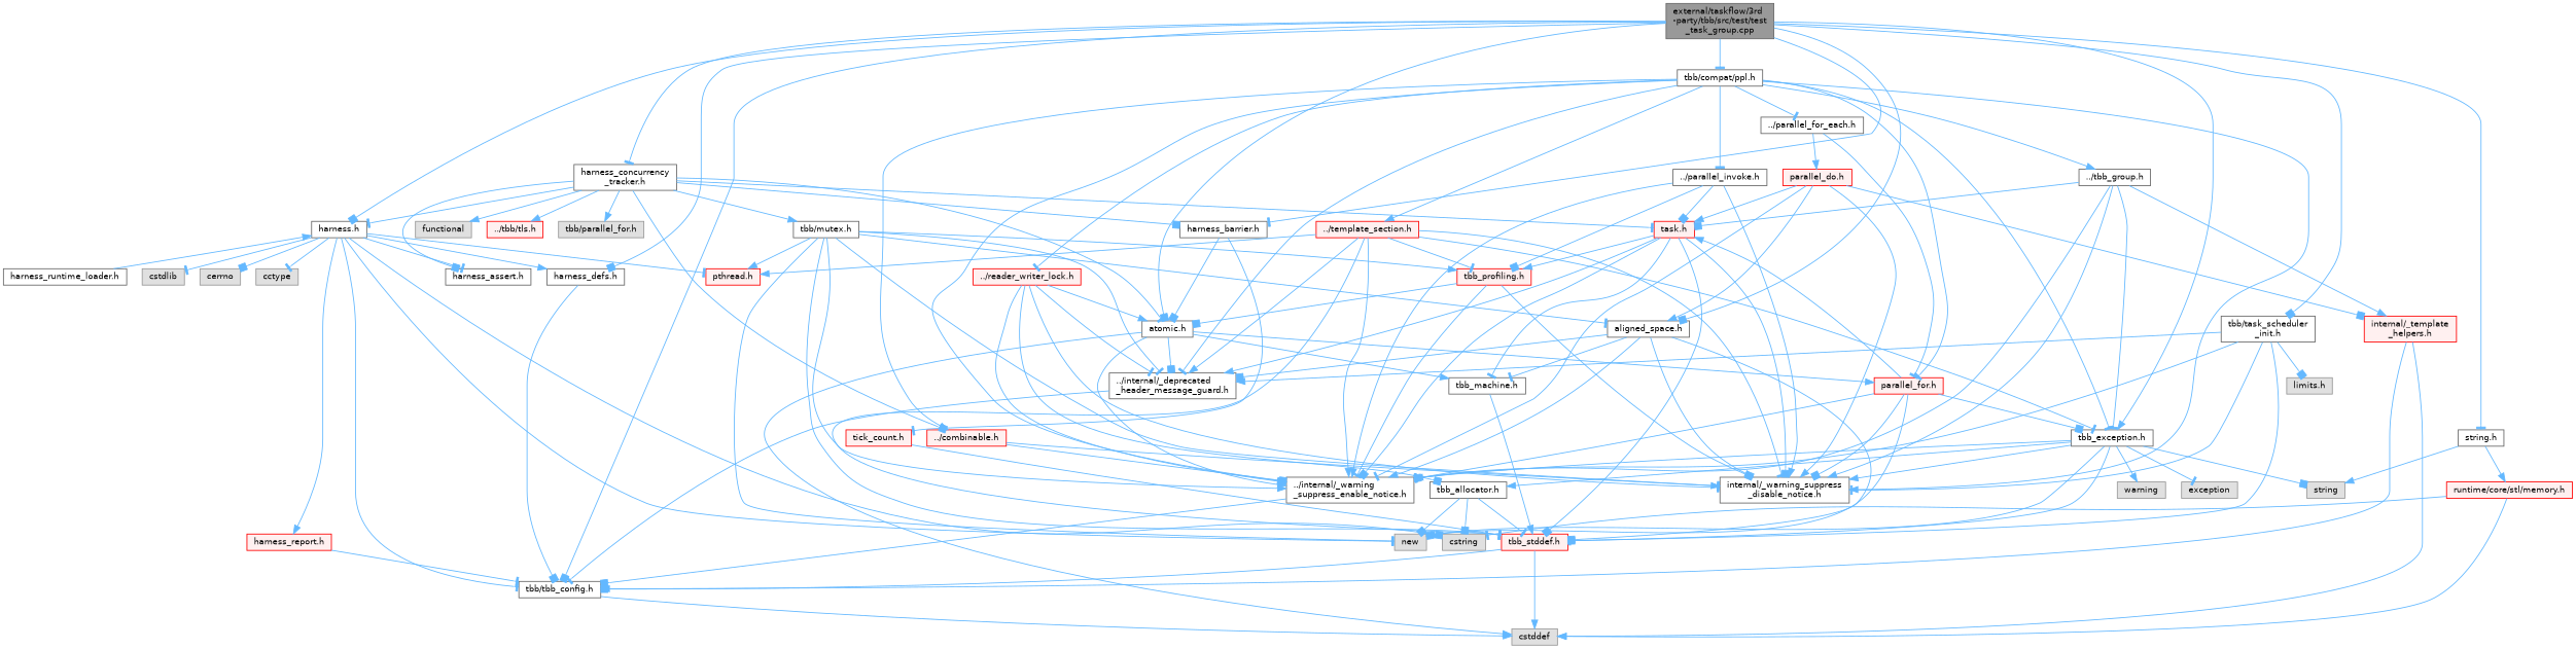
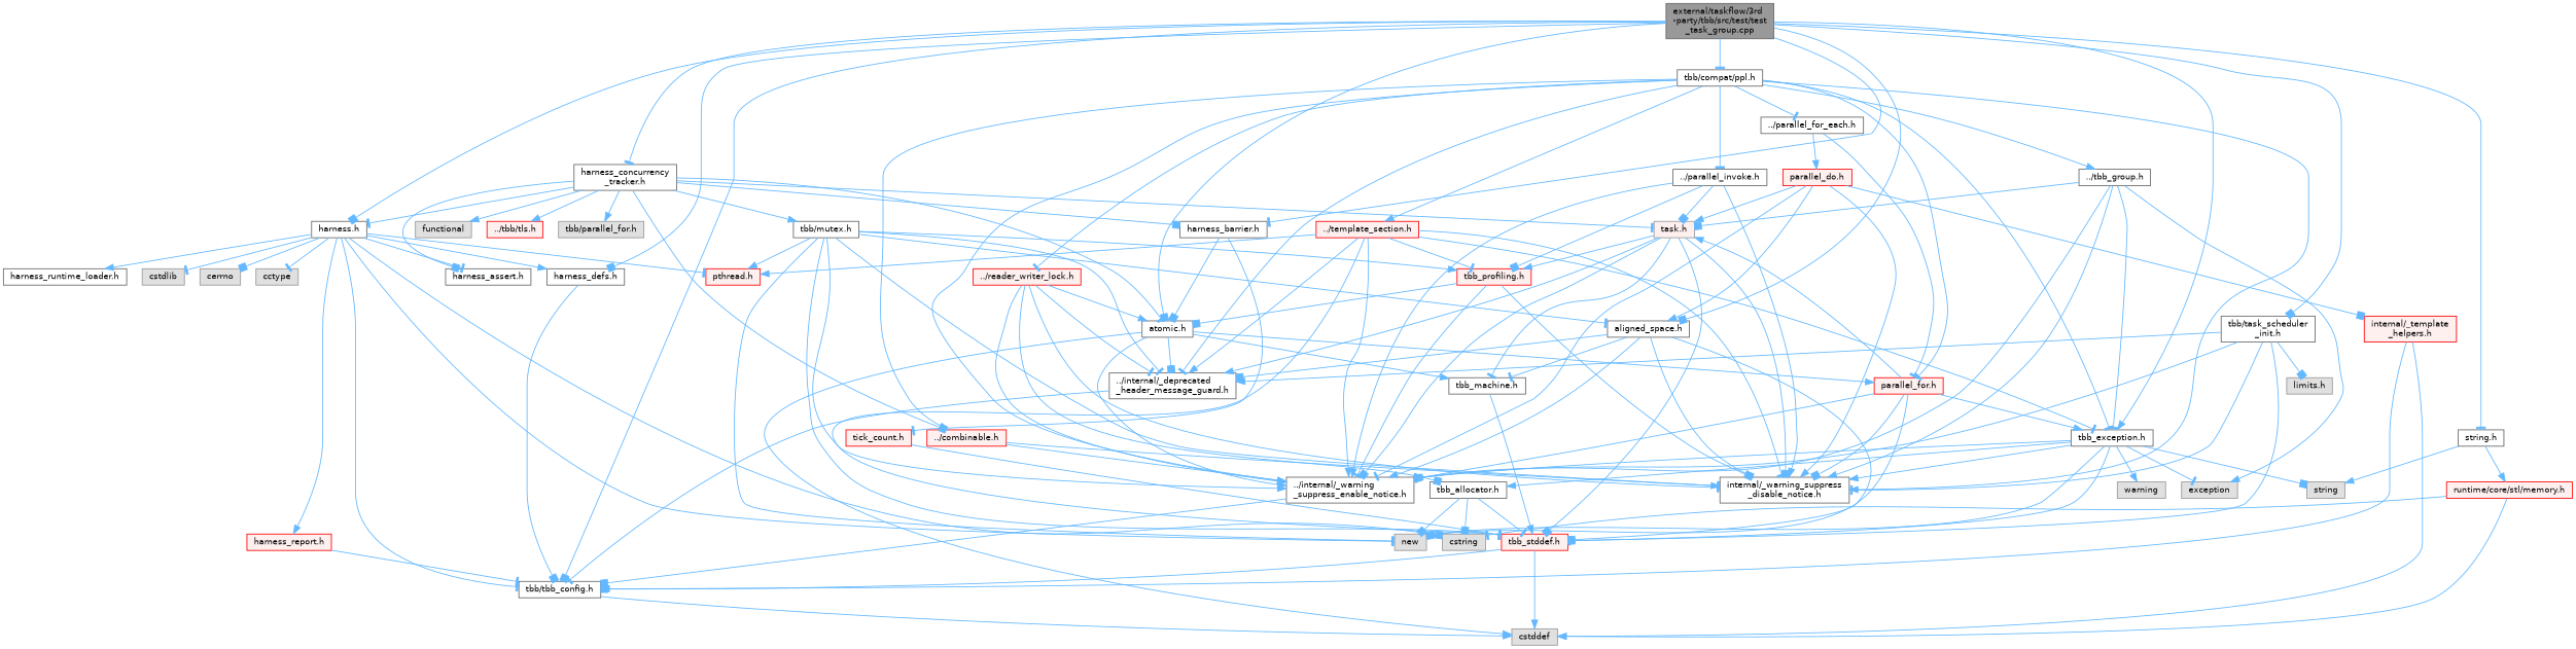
  digraph {
    fontname="DejaVu Sans"
    node [color=grey40 fillcolor=white fontname="DejaVu Sans" fontsize=10 shape=box style=filled]
    edge [arrowhead=normal color=steelblue1 fontname="DejaVu Sans" fontsize=10 labelfontname=Helvetica labelfontsize=10 style=solid]
    n1 [color=gray40 fillcolor=grey60 fontcolor=black height=0.2 label="external/taskflow/3rd\l-party/tbb/src/test/test\l_task_group.cpp" width=0.4]
    n2 [height=0.2 label="harness_defs.h" width=0.4]
    n3 [height=0.2 label="tbb/tbb_config.h" width=0.4]
    n4 [height=0.2 label="tbb/compat/ppl.h" width=0.4]
    n5 [height=0.2 label="atomic.h" width=0.4]
    n6 [height=0.2 label="tbb_exception.h" width=0.4]
    n7 [height=0.2 label="aligned_space.h" width=0.4]
    n8 [height=0.2 label="tbb/task_scheduler\l_init.h" width=0.4]
    n9 [height=0.2 label="harness.h" width=0.4]
    n10 [height=0.2 label="harness_concurrency\l_tracker.h" width=0.4]
    n11 [height=0.2 label="harness_barrier.h" width=0.4]
    n12 [height=0.2 label="string.h" width=0.4]
    n13 [color=grey60 fillcolor="#E0E0E0" height=0.2 label=cstddef width=0.4]
    n14 [height=0.2 label="../internal/_deprecated\l_header_message_guard.h" width=0.4]
    n15 [height=0.2 label="../internal/_warning\l_suppress_enable_notice.h" width=0.4]
    n16 [height=0.2 label="../tbb_group.h" width=0.4]
    n17 [height=0.2 label="internal/_warning_suppress\l_disable_notice.h" width=0.4]
    n18 [height=0.2 label="../parallel_invoke.h" width=0.4]
    n19 [height=0.2 label="../parallel_for_each.h" width=0.4]
    n20 [color=red fillcolor="#FFF0F0" height=0.2 label="parallel_for.h" width=0.4]
    n21 [color=red fillcolor="#FFF0F0" height=0.2 label="../template_section.h" width=0.4]
    n22 [color=red fillcolor="#FFF0F0" height=0.2 label="../reader_writer_lock.h" width=0.4]
    n23 [color=red fillcolor="#FFF0F0" height=0.2 label="../combinable.h" width=0.4]
    n24 [height=0.2 label="tbb_machine.h" width=0.4]
    n25 [color=red fillcolor="#FFF0F0" height=0.2 label="tbb_stddef.h" width=0.4]
    n26 [color=grey60 fillcolor="#E0E0E0" height=0.2 label=exception width=0.4]
    n27 [color=grey60 fillcolor="#E0E0E0" height=0.2 label=new width=0.4]
    n28 [color=grey60 fillcolor="#E0E0E0" height=0.2 label=string width=0.4]
    n29 [height=0.2 label="tbb_allocator.h" width=0.4]
    n30 [color=grey60 fillcolor="#E0E0E0" height=0.2 label=warning width=0.4]
    n31 [color=grey60 fillcolor="#E0E0E0" height=0.2 label="limits.h" width=0.4]
    n32 [color=grey60 fillcolor="#E0E0E0" height=0.2 label=cstring width=0.4]
    n33 [color=red fillcolor="#FFF0F0" height=0.2 label="pthread.h" width=0.4]
    n34 [color=grey60 fillcolor="#E0E0E0" height=0.2 label=cstdlib width=0.4]
    n35 [color=grey60 fillcolor="#E0E0E0" height=0.2 label=cerrno width=0.4]
    n36 [color=grey60 fillcolor="#E0E0E0" height=0.2 label=cctype width=0.4]
    n37 [height=0.2 label="harness_runtime_loader.h" width=0.4]
    n38 [color=red fillcolor="#FFF0F0" height=0.2 label="harness_report.h" width=0.4]
    n39 [height=0.2 label="harness_assert.h" width=0.4]
-   n40 [color=red fillcolor="#FFF0F0" height=0.2 label="task.h" width=0.4]
+   n40 [color=grey60 fillcolor="#FFF0F0" height=0.2 label="task.h" width=0.4]
    n41 [color=red fillcolor="#FFF0F0" height=0.2 label="../tbb/tls.h" width=0.4]
    n42 [height=0.2 label="tbb/mutex.h" width=0.4]
    n43 [color=grey60 fillcolor="#E0E0E0" height=0.2 label="tbb/parallel_for.h" width=0.4]
    n44 [color=grey60 fillcolor="#E0E0E0" height=0.2 label=functional width=0.4]
    n45 [color=red fillcolor="#FFF0F0" height=0.2 label="tick_count.h" width=0.4]
    n46 [color=red fillcolor="#FFF0F0" height=0.2 label="runtime/core/stl/memory.h" width=0.4]
    n47 [color=red fillcolor="#FFF0F0" height=0.2 label="internal/_template\l_helpers.h" width=0.4]
    n48 [color=red fillcolor="#FFF0F0" height=0.2 label="tbb_profiling.h" width=0.4]
    n49 [color=red fillcolor="#FFF0F0" height=0.2 label="parallel_do.h" width=0.4]
    n1 -> n2 [arrowhead=box]
    n1 -> n3 [arrowhead=box]
    n1 -> n4 [arrowhead=tee]
    n1 -> n5 [arrowhead=box]
    n1 -> n6
    n1 -> n7 [arrowhead=box]
    n1 -> n8 [arrowhead=box]
    n1 -> n9 [arrowhead=box]
    n1 -> n10 [arrowhead=tee]
    n1 -> n11 [arrowhead=tee]
    n1 -> n12 [arrowhead=tee]
    n2 -> n3 [arrowhead=box]
    n3 -> n13
    n4 -> n6 [arrowhead=tee]
    n4 -> n14 [arrowhead=tee]
    n4 -> n15
    n4 -> n16
    n4 -> n17
    n4 -> n18 [arrowhead=tee]
    n4 -> n19 [arrowhead=tee]
    n4 -> n20 [arrowhead=tee]
    n4 -> n21
    n4 -> n22 [arrowhead=tee]
    n4 -> n23
    n5 -> n13
    n5 -> n14 [arrowhead=box]
    n5 -> n15
    n5 -> n20
    n5 -> n24
    n6 -> n15 [arrowhead=tee]
    n6 -> n17
    n6 -> n25 [arrowhead=tee]
    n6 -> n26 [arrowhead=tee]
    n6 -> n27
    n6 -> n28 [arrowhead=box]
    n6 -> n29
    n6 -> n30
    n7 -> n14 [arrowhead=box]
    n7 -> n15
    n7 -> n17
    n7 -> n24 [arrowhead=tee]
    n7 -> n25 [arrowhead=box]
    n8 -> n14
    n8 -> n15 [arrowhead=tee]
    n8 -> n17 [arrowhead=tee]
    n8 -> n25 [arrowhead=box]
    n8 -> n31 [arrowhead=box]
    n9 -> n2
    n9 -> n3 [arrowhead=tee]
    n9 -> n27 [arrowhead=tee]
    n9 -> n32 [arrowhead=box]
    n9 -> n33 [arrowhead=tee]
    n9 -> n34 [arrowhead=tee]
    n9 -> n35 [arrowhead=box]
    n9 -> n36 [arrowhead=tee]
-   n37 -> n9
+   n9 -> n37
    n9 -> n38
    n9 -> n39 [arrowhead=tee]
    n10 -> n5 [arrowhead=tee]
    n10 -> n9 [arrowhead=tee]
    n10 -> n11 [arrowhead=box]
    n10 -> n23 [arrowhead=box]
    n10 -> n39 [arrowhead=box]
    n10 -> n40 [arrowhead=tee]
    n10 -> n41
    n10 -> n42
    n10 -> n43
    n10 -> n44
    n11 -> n5 [arrowhead=box]
    n11 -> n45 [arrowhead=tee]
    n12 -> n28
    n12 -> n46
    n14 -> n3 [arrowhead=tee]
    n15 -> n3 [arrowhead=box]
    n16 -> n6 [arrowhead=tee]
    n16 -> n15 [arrowhead=box]
    n16 -> n17
    n16 -> n40 [arrowhead=box]
-   n16 -> n47
+   n16 -> n26
    n18 -> n15
    n18 -> n17
    n18 -> n40 [arrowhead=box]
    n18 -> n48 [arrowhead=box]
    n19 -> n20 [arrowhead=tee]
    n19 -> n49
-   n20 -> n6 [arrowhead=box]
+   n20 -> n6
    n20 -> n15
    n20 -> n17 [arrowhead=box]
    n20 -> n27 [arrowhead=box]
    n20 -> n40
    n21 -> n6 [arrowhead=tee]
    n21 -> n14
    n21 -> n15
    n21 -> n17 [arrowhead=tee]
    n21 -> n25 [arrowhead=tee]
    n21 -> n33
    n21 -> n48 [arrowhead=tee]
    n22 -> n5
    n22 -> n14 [arrowhead=tee]
    n22 -> n15
    n22 -> n17 [arrowhead=tee]
    n22 -> n29 [arrowhead=box]
-   n23 -> n15 [arrowhead=box]
+   n23 -> n15
    n23 -> n17
    n24 -> n25
    n25 -> n3 [arrowhead=box]
    n25 -> n13
    n29 -> n25 [arrowhead=tee]
    n29 -> n27 [arrowhead=box]
    n29 -> n32 [arrowhead=box]
    n38 -> n3 [arrowhead=tee]
    n40 -> n14
    n40 -> n15 [arrowhead=box]
    n40 -> n17 [arrowhead=box]
    n40 -> n24 [arrowhead=tee]
    n40 -> n25 [arrowhead=box]
    n40 -> n48
    n42 -> n7 [arrowhead=tee]
    n42 -> n14 [arrowhead=tee]
    n42 -> n15
    n42 -> n17 [arrowhead=tee]
    n42 -> n25 [arrowhead=tee]
    n42 -> n27 [arrowhead=tee]
    n42 -> n33
    n42 -> n48
    n45 -> n25 [arrowhead=tee]
    n46 -> n13
    n46 -> n32 [arrowhead=tee]
    n47 -> n3
    n47 -> n13
    n48 -> n5 [arrowhead=box]
    n48 -> n15 [arrowhead=tee]
    n48 -> n17 [arrowhead=box]
    n49 -> n7
    n49 -> n15 [arrowhead=tee]
    n49 -> n17
    n49 -> n40
    n49 -> n47 [arrowhead=box]
  }
